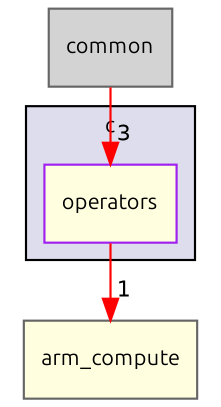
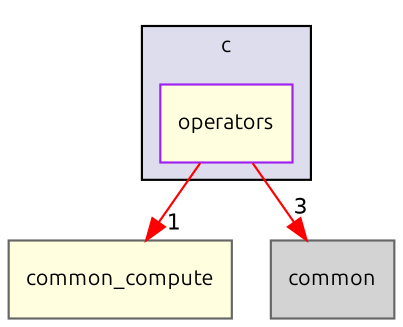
  digraph {
    compound=true
    fontname=Ubuntu
    node [color=gray40 fillcolor=lightyellow fontname=Ubuntu fontsize=10 shape=box style=filled]
    edge [color=red fontname=Ubuntu labeldistance=1.5 labelfontname=Helvetica labelfontsize=10]
    n1 [color=purple label=operators pencolor=black]
-   n2 [label=arm_compute]
+   n2 [label=common_compute]
    n3 [fillcolor=lightgrey label=common]
    subgraph cluster_1 {
      bgcolor="#ddddee"
      fontsize=10
      label=c
      pencolor=black
      n1
    }
    n1 -> n2 [headlabel=1]
-   n3 -> n1 [headlabel=3]
+   n1 -> n3 [headlabel=3]
  }
